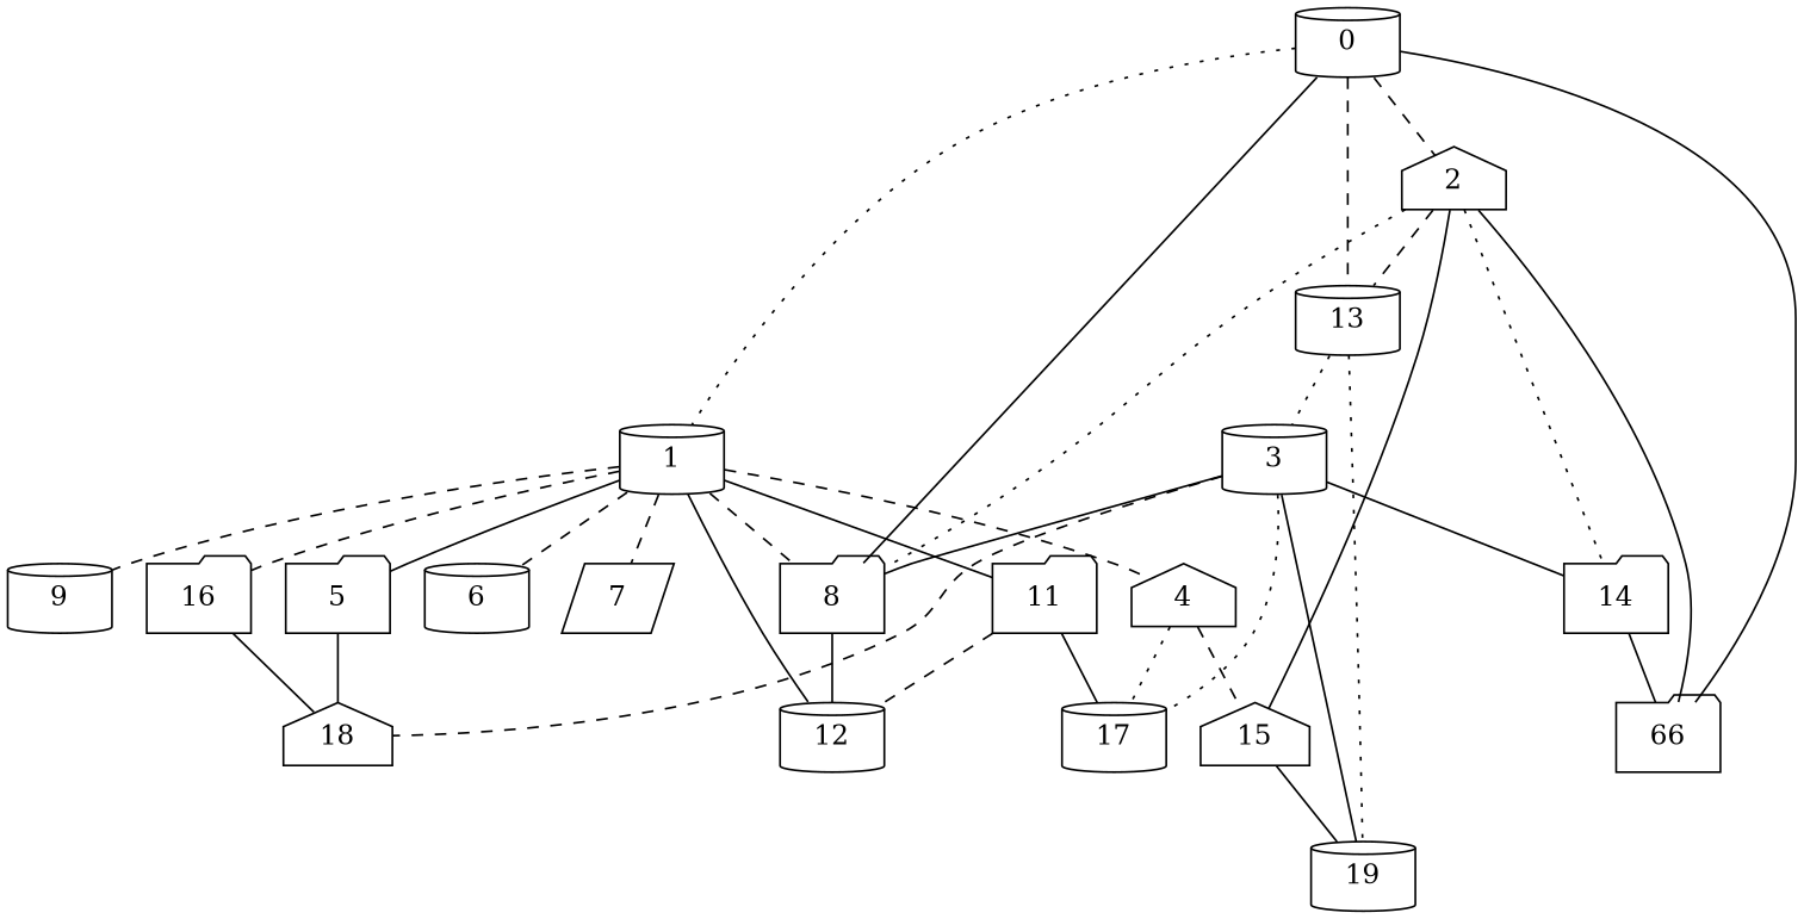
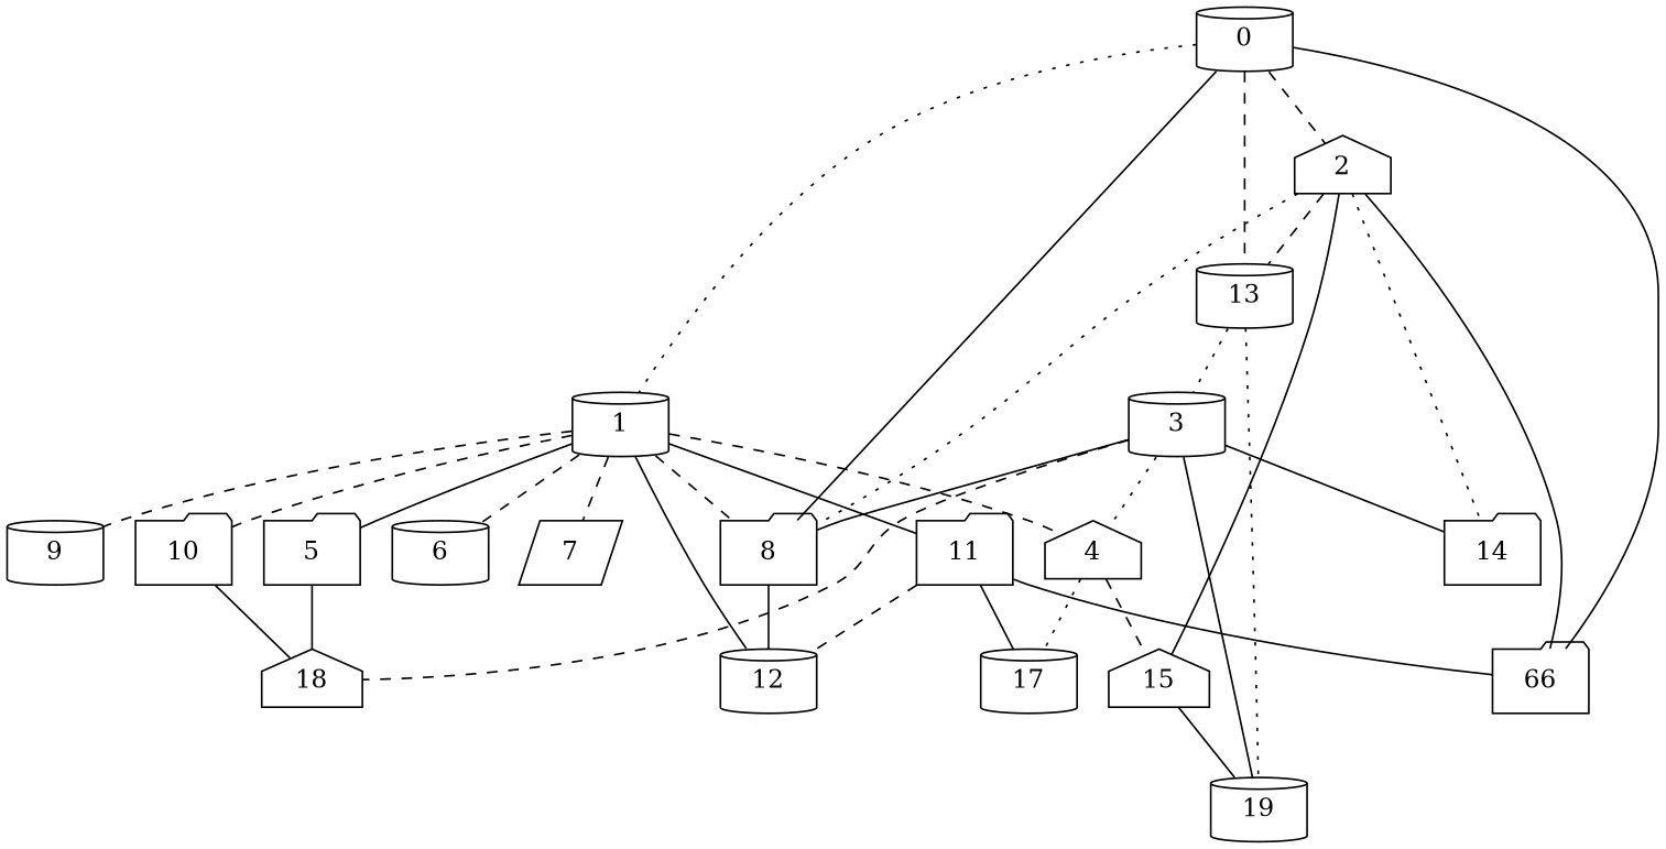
  graph {
    node [shape=cylinder]
    edge [style=solid]
    0
    1
    2 [shape=house]
    13
    n5 [label=66 shape=folder]
    8 [shape=folder]
    4 [shape=house]
    5 [shape=folder]
    6
    7 [shape=parallelogram]
    9
-   10 [shape=folder label=16]
+   10 [shape=folder]
    11 [shape=folder]
    12
    14 [shape=folder]
    15 [shape=house]
    3
    17
    18 [shape=house]
    19
    0 -- 1 [style=dotted]
    0 -- 2 [style=dashed]
    0 -- 13 [style=dashed]
    0 -- n5
    0 -- 8
    1 -- 8 [style=dashed]
    1 -- 4 [style=dashed]
    1 -- 5
    1 -- 6 [style=dashed]
    1 -- 7 [style=dashed]
    1 -- 9 [style=dashed]
    1 -- 10 [style=dashed]
    1 -- 11
    1 -- 12
    2 -- 13 [style=dashed]
    2 -- n5
    2 -- 8 [style=dotted]
    2 -- 14 [style=dotted]
    2 -- 15
    13 -- 3 [style=dotted]
    13 -- 19 [style=dotted]
    8 -- 12
    4 -- 15 [style=dashed]
    4 -- 17 [style=dotted]
    5 -- 18
    10 -- 18
-   14 -- n5
+   11 -- n5
    11 -- 12 [style=dashed]
    11 -- 17
    15 -- 19
    3 -- 8
    3 -- 14
-   3 -- 17 [style=dotted]
+   3 -- 4 [style=dotted]
    3 -- 18 [style=dashed]
    3 -- 19
  }
